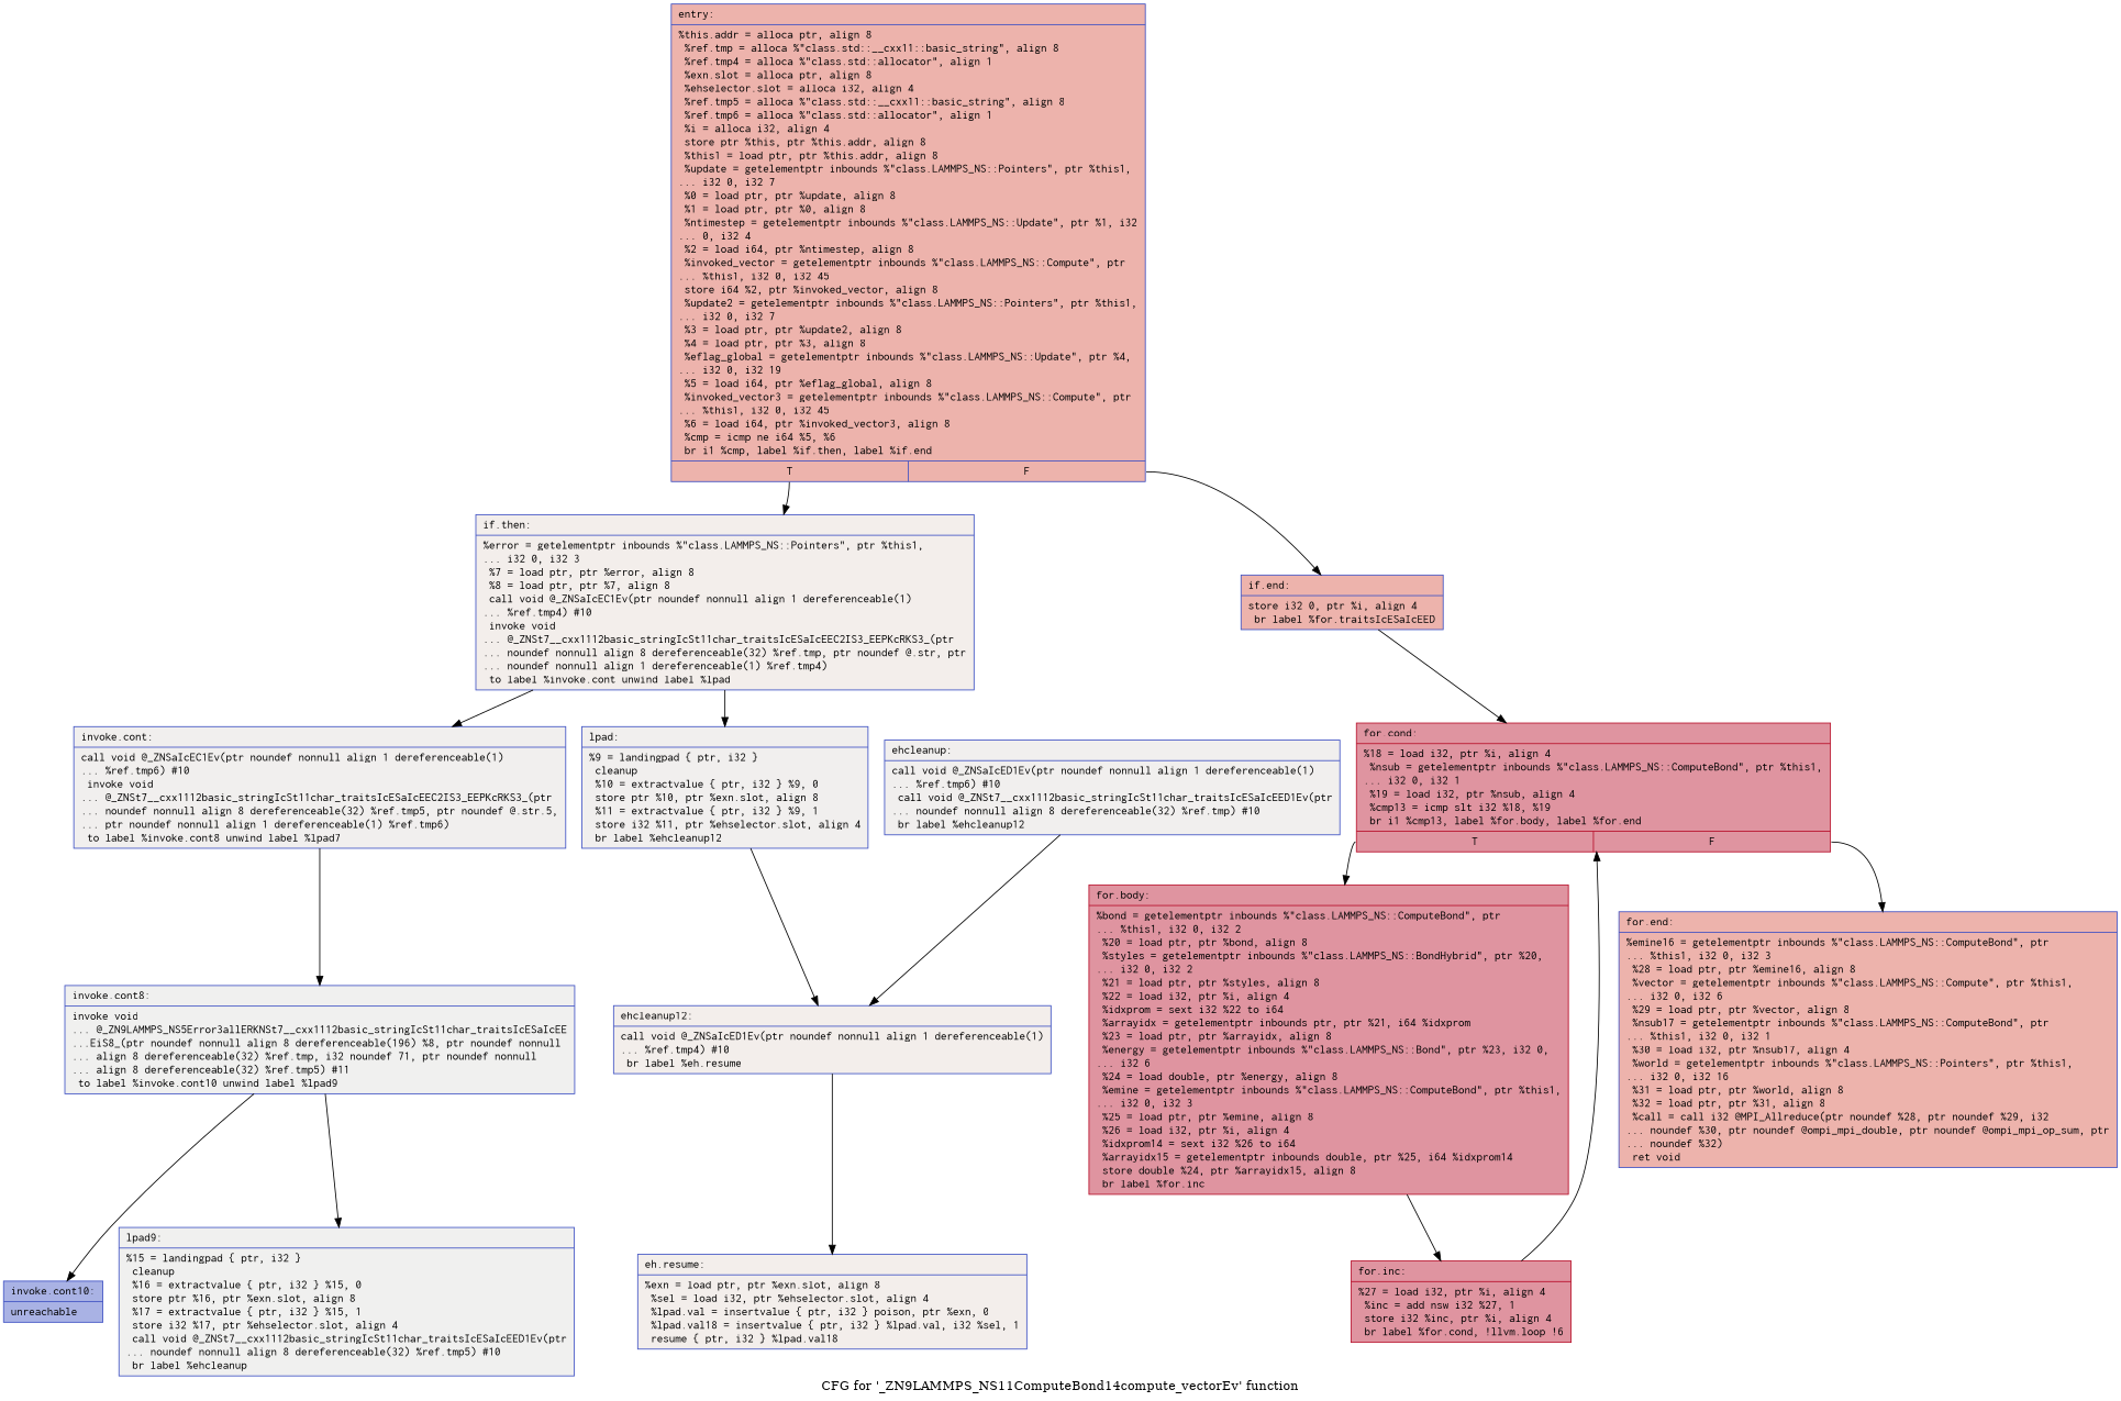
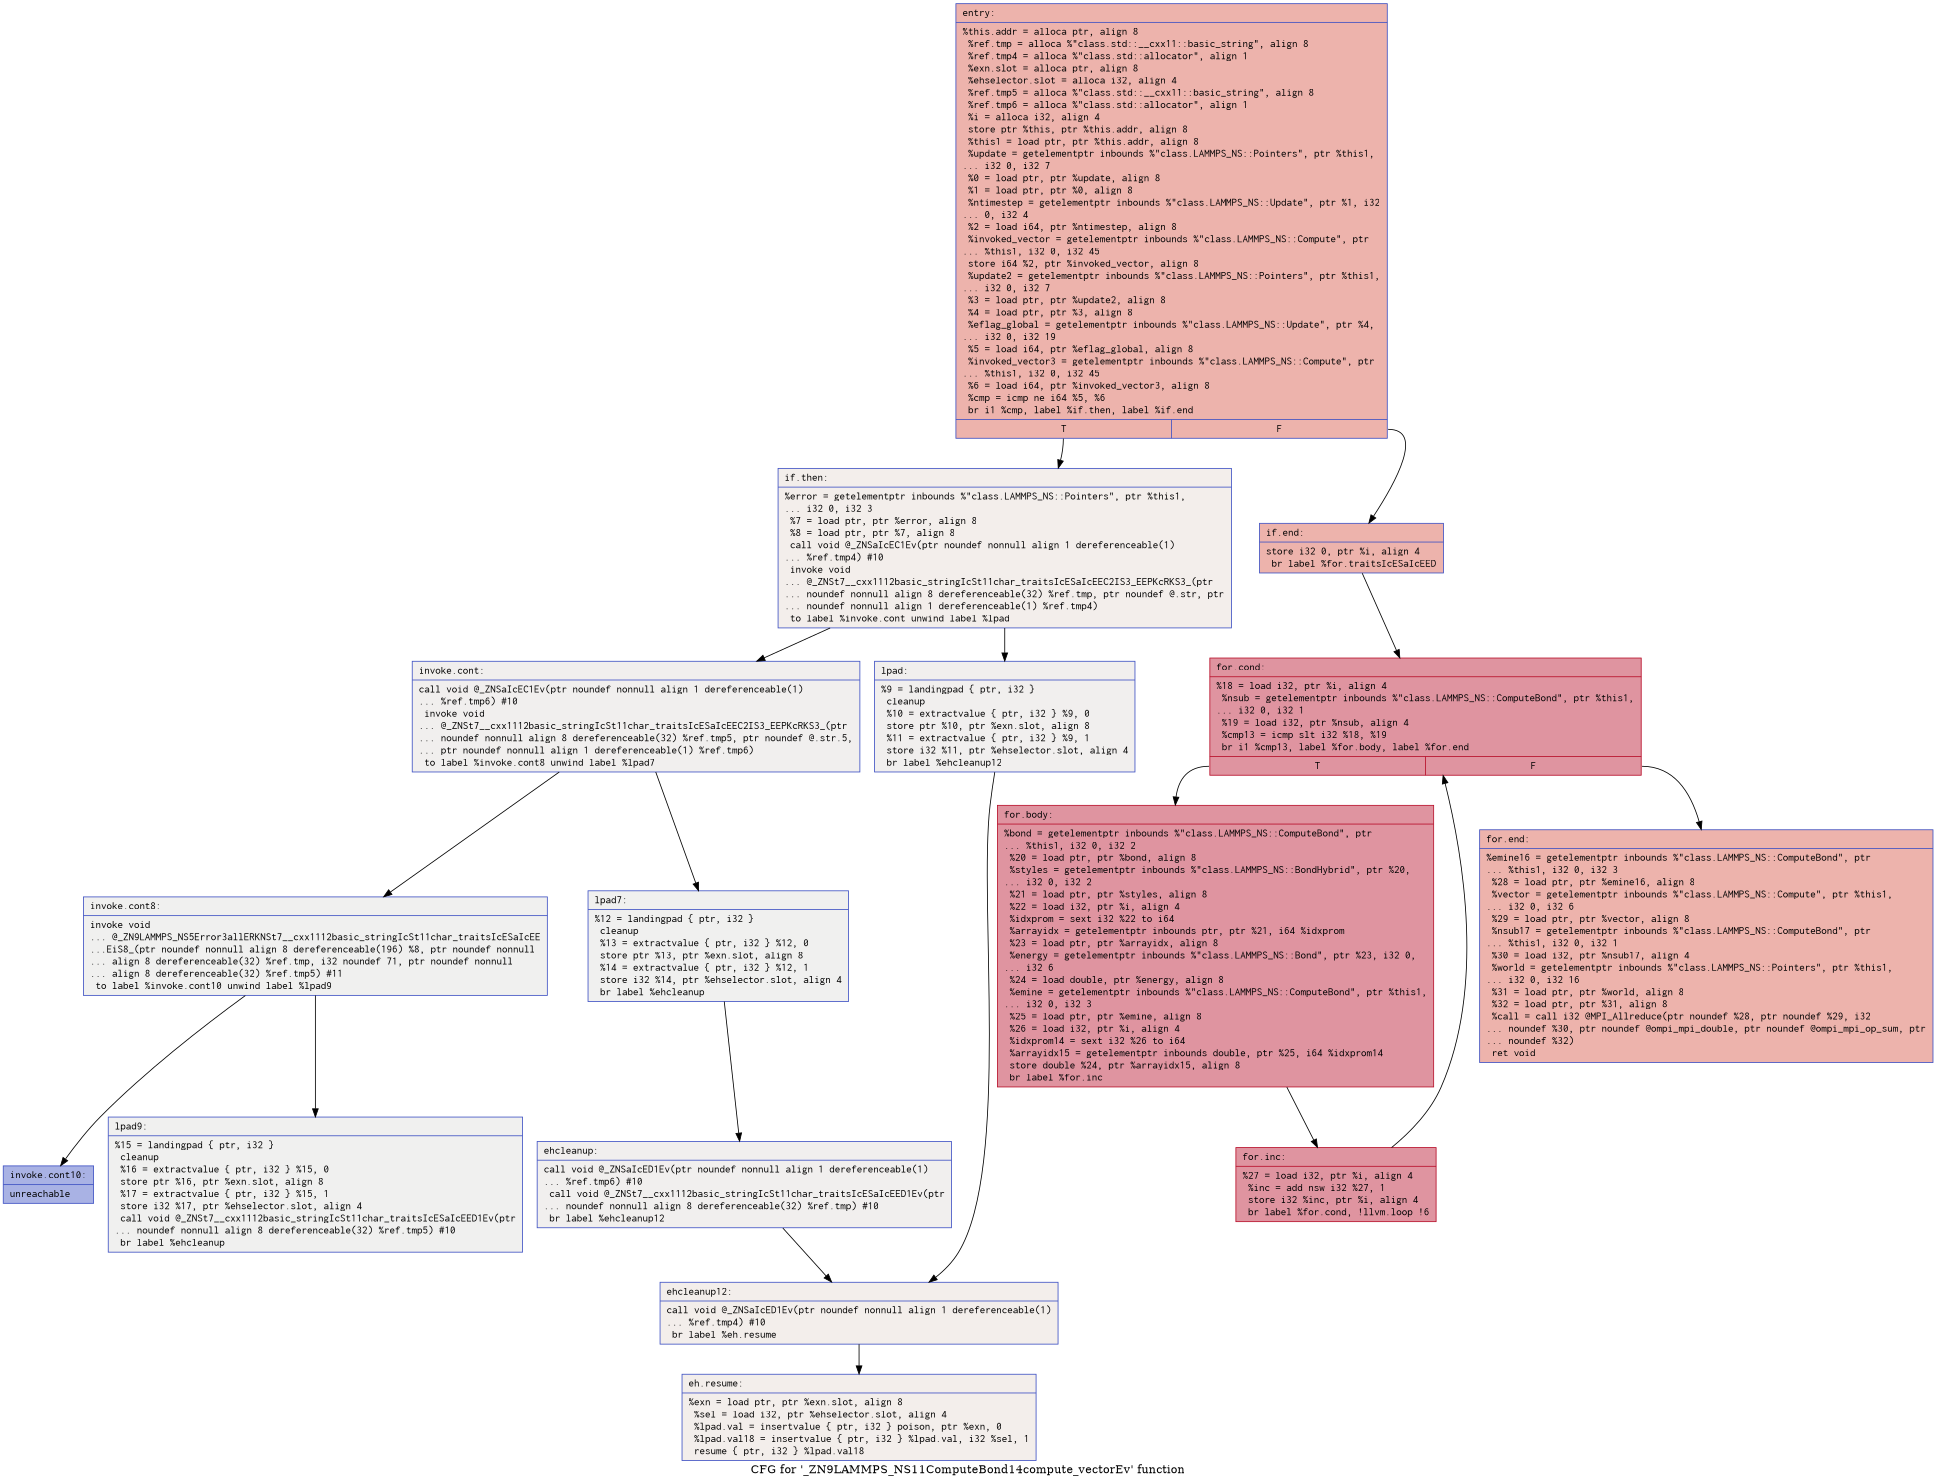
  digraph {
    label="CFG for '_ZN9LAMMPS_NS11ComputeBond14compute_vectorEv' function"
    node [color="#3d50c3ff" fillcolor="#d6524470" fontname=Courier shape=record style=filled]
    n1 [label="{entry:\l|  %this.addr = alloca ptr, align 8\l  %ref.tmp = alloca %\"class.std::__cxx11::basic_string\", align 8\l  %ref.tmp4 = alloca %\"class.std::allocator\", align 1\l  %exn.slot = alloca ptr, align 8\l  %ehselector.slot = alloca i32, align 4\l  %ref.tmp5 = alloca %\"class.std::__cxx11::basic_string\", align 8\l  %ref.tmp6 = alloca %\"class.std::allocator\", align 1\l  %i = alloca i32, align 4\l  store ptr %this, ptr %this.addr, align 8\l  %this1 = load ptr, ptr %this.addr, align 8\l  %update = getelementptr inbounds %\"class.LAMMPS_NS::Pointers\", ptr %this1,\l... i32 0, i32 7\l  %0 = load ptr, ptr %update, align 8\l  %1 = load ptr, ptr %0, align 8\l  %ntimestep = getelementptr inbounds %\"class.LAMMPS_NS::Update\", ptr %1, i32\l... 0, i32 4\l  %2 = load i64, ptr %ntimestep, align 8\l  %invoked_vector = getelementptr inbounds %\"class.LAMMPS_NS::Compute\", ptr\l... %this1, i32 0, i32 45\l  store i64 %2, ptr %invoked_vector, align 8\l  %update2 = getelementptr inbounds %\"class.LAMMPS_NS::Pointers\", ptr %this1,\l... i32 0, i32 7\l  %3 = load ptr, ptr %update2, align 8\l  %4 = load ptr, ptr %3, align 8\l  %eflag_global = getelementptr inbounds %\"class.LAMMPS_NS::Update\", ptr %4,\l... i32 0, i32 19\l  %5 = load i64, ptr %eflag_global, align 8\l  %invoked_vector3 = getelementptr inbounds %\"class.LAMMPS_NS::Compute\", ptr\l... %this1, i32 0, i32 45\l  %6 = load i64, ptr %invoked_vector3, align 8\l  %cmp = icmp ne i64 %5, %6\l  br i1 %cmp, label %if.then, label %if.end\l|{<s0>T|<s1>F}}"]
    n2 [fillcolor="#e5d8d170" label="{if.then:\l|  %error = getelementptr inbounds %\"class.LAMMPS_NS::Pointers\", ptr %this1,\l... i32 0, i32 3\l  %7 = load ptr, ptr %error, align 8\l  %8 = load ptr, ptr %7, align 8\l  call void @_ZNSaIcEC1Ev(ptr noundef nonnull align 1 dereferenceable(1)\l... %ref.tmp4) #10\l  invoke void\l... @_ZNSt7__cxx1112basic_stringIcSt11char_traitsIcESaIcEEC2IS3_EEPKcRKS3_(ptr\l... noundef nonnull align 8 dereferenceable(32) %ref.tmp, ptr noundef @.str, ptr\l... noundef nonnull align 1 dereferenceable(1) %ref.tmp4)\l          to label %invoke.cont unwind label %lpad\l}"]
    n3 [label="{if.end:\l|  store i32 0, ptr %i, align 4\l  br label %for.traitsIcESaIcEED\l}"]
    n4 [fillcolor="#e0dbd870" label="{invoke.cont:\l|  call void @_ZNSaIcEC1Ev(ptr noundef nonnull align 1 dereferenceable(1)\l... %ref.tmp6) #10\l  invoke void\l... @_ZNSt7__cxx1112basic_stringIcSt11char_traitsIcESaIcEEC2IS3_EEPKcRKS3_(ptr\l... noundef nonnull align 8 dereferenceable(32) %ref.tmp5, ptr noundef @.str.5,\l... ptr noundef nonnull align 1 dereferenceable(1) %ref.tmp6)\l          to label %invoke.cont8 unwind label %lpad7\l}"]
    n5 [fillcolor="#e0dbd870" label="{lpad:\l|  %9 = landingpad \{ ptr, i32 \}\l          cleanup\l  %10 = extractvalue \{ ptr, i32 \} %9, 0\l  store ptr %10, ptr %exn.slot, align 8\l  %11 = extractvalue \{ ptr, i32 \} %9, 1\l  store i32 %11, ptr %ehselector.slot, align 4\l  br label %ehcleanup12\l}"]
    n6 [color="#b70d28ff" fillcolor="#b70d2870" label="{for.cond:\l|  %18 = load i32, ptr %i, align 4\l  %nsub = getelementptr inbounds %\"class.LAMMPS_NS::ComputeBond\", ptr %this1,\l... i32 0, i32 1\l  %19 = load i32, ptr %nsub, align 4\l  %cmp13 = icmp slt i32 %18, %19\l  br i1 %cmp13, label %for.body, label %for.end\l|{<s0>T|<s1>F}}"]
    n7 [fillcolor="#dedcdb70" label="{invoke.cont8:\l|  invoke void\l... @_ZN9LAMMPS_NS5Error3allERKNSt7__cxx1112basic_stringIcSt11char_traitsIcESaIcEE\l...EiS8_(ptr noundef nonnull align 8 dereferenceable(196) %8, ptr noundef nonnull\l... align 8 dereferenceable(32) %ref.tmp, i32 noundef 71, ptr noundef nonnull\l... align 8 dereferenceable(32) %ref.tmp5) #11\l          to label %invoke.cont10 unwind label %lpad9\l}"]
+   n8 [fillcolor="#dedcdb70" label="{lpad7:\l|  %12 = landingpad \{ ptr, i32 \}\l          cleanup\l  %13 = extractvalue \{ ptr, i32 \} %12, 0\l  store ptr %13, ptr %exn.slot, align 8\l  %14 = extractvalue \{ ptr, i32 \} %12, 1\l  store i32 %14, ptr %ehselector.slot, align 4\l  br label %ehcleanup\l}"]
    n9 [fillcolor="#e5d8d170" label="{ehcleanup12:\l|  call void @_ZNSaIcED1Ev(ptr noundef nonnull align 1 dereferenceable(1)\l... %ref.tmp4) #10\l  br label %eh.resume\l}"]
    n10 [color="#b70d28ff" fillcolor="#b70d2870" label="{for.body:\l|  %bond = getelementptr inbounds %\"class.LAMMPS_NS::ComputeBond\", ptr\l... %this1, i32 0, i32 2\l  %20 = load ptr, ptr %bond, align 8\l  %styles = getelementptr inbounds %\"class.LAMMPS_NS::BondHybrid\", ptr %20,\l... i32 0, i32 2\l  %21 = load ptr, ptr %styles, align 8\l  %22 = load i32, ptr %i, align 4\l  %idxprom = sext i32 %22 to i64\l  %arrayidx = getelementptr inbounds ptr, ptr %21, i64 %idxprom\l  %23 = load ptr, ptr %arrayidx, align 8\l  %energy = getelementptr inbounds %\"class.LAMMPS_NS::Bond\", ptr %23, i32 0,\l... i32 6\l  %24 = load double, ptr %energy, align 8\l  %emine = getelementptr inbounds %\"class.LAMMPS_NS::ComputeBond\", ptr %this1,\l... i32 0, i32 3\l  %25 = load ptr, ptr %emine, align 8\l  %26 = load i32, ptr %i, align 4\l  %idxprom14 = sext i32 %26 to i64\l  %arrayidx15 = getelementptr inbounds double, ptr %25, i64 %idxprom14\l  store double %24, ptr %arrayidx15, align 8\l  br label %for.inc\l}"]
    n11 [label="{for.end:\l|  %emine16 = getelementptr inbounds %\"class.LAMMPS_NS::ComputeBond\", ptr\l... %this1, i32 0, i32 3\l  %28 = load ptr, ptr %emine16, align 8\l  %vector = getelementptr inbounds %\"class.LAMMPS_NS::Compute\", ptr %this1,\l... i32 0, i32 6\l  %29 = load ptr, ptr %vector, align 8\l  %nsub17 = getelementptr inbounds %\"class.LAMMPS_NS::ComputeBond\", ptr\l... %this1, i32 0, i32 1\l  %30 = load i32, ptr %nsub17, align 4\l  %world = getelementptr inbounds %\"class.LAMMPS_NS::Pointers\", ptr %this1,\l... i32 0, i32 16\l  %31 = load ptr, ptr %world, align 8\l  %32 = load ptr, ptr %31, align 8\l  %call = call i32 @MPI_Allreduce(ptr noundef %28, ptr noundef %29, i32\l... noundef %30, ptr noundef @ompi_mpi_double, ptr noundef @ompi_mpi_op_sum, ptr\l... noundef %32)\l  ret void\l}"]
    n12 [fillcolor="#3d50c370" label="{invoke.cont10:\l|  unreachable\l}"]
    n13 [fillcolor="#dedcdb70" label="{lpad9:\l|  %15 = landingpad \{ ptr, i32 \}\l          cleanup\l  %16 = extractvalue \{ ptr, i32 \} %15, 0\l  store ptr %16, ptr %exn.slot, align 8\l  %17 = extractvalue \{ ptr, i32 \} %15, 1\l  store i32 %17, ptr %ehselector.slot, align 4\l  call void @_ZNSt7__cxx1112basic_stringIcSt11char_traitsIcESaIcEED1Ev(ptr\l... noundef nonnull align 8 dereferenceable(32) %ref.tmp5) #10\l  br label %ehcleanup\l}"]
    n14 [fillcolor="#e0dbd870" label="{ehcleanup:\l|  call void @_ZNSaIcED1Ev(ptr noundef nonnull align 1 dereferenceable(1)\l... %ref.tmp6) #10\l  call void @_ZNSt7__cxx1112basic_stringIcSt11char_traitsIcESaIcEED1Ev(ptr\l... noundef nonnull align 8 dereferenceable(32) %ref.tmp) #10\l  br label %ehcleanup12\l}"]
    n15 [fillcolor="#e5d8d170" label="{eh.resume:\l|  %exn = load ptr, ptr %exn.slot, align 8\l  %sel = load i32, ptr %ehselector.slot, align 4\l  %lpad.val = insertvalue \{ ptr, i32 \} poison, ptr %exn, 0\l  %lpad.val18 = insertvalue \{ ptr, i32 \} %lpad.val, i32 %sel, 1\l  resume \{ ptr, i32 \} %lpad.val18\l}"]
    n16 [color="#b70d28ff" fillcolor="#b70d2870" label="{for.inc:\l|  %27 = load i32, ptr %i, align 4\l  %inc = add nsw i32 %27, 1\l  store i32 %inc, ptr %i, align 4\l  br label %for.cond, !llvm.loop !6\l}"]
    n1 -> n2 [tailport=s0]
    n1 -> n3 [tailport=s1]
    n2 -> n4
    n2 -> n5
    n3 -> n6
    n4 -> n7
+   n4 -> n8
    n5 -> n9
    n6 -> n10 [tailport=s0]
    n6 -> n11 [tailport=s1]
    n7 -> n12
    n7 -> n13
+   n8 -> n14
    n9 -> n15
    n10 -> n16
    n14 -> n9
    n16 -> n6
  }
